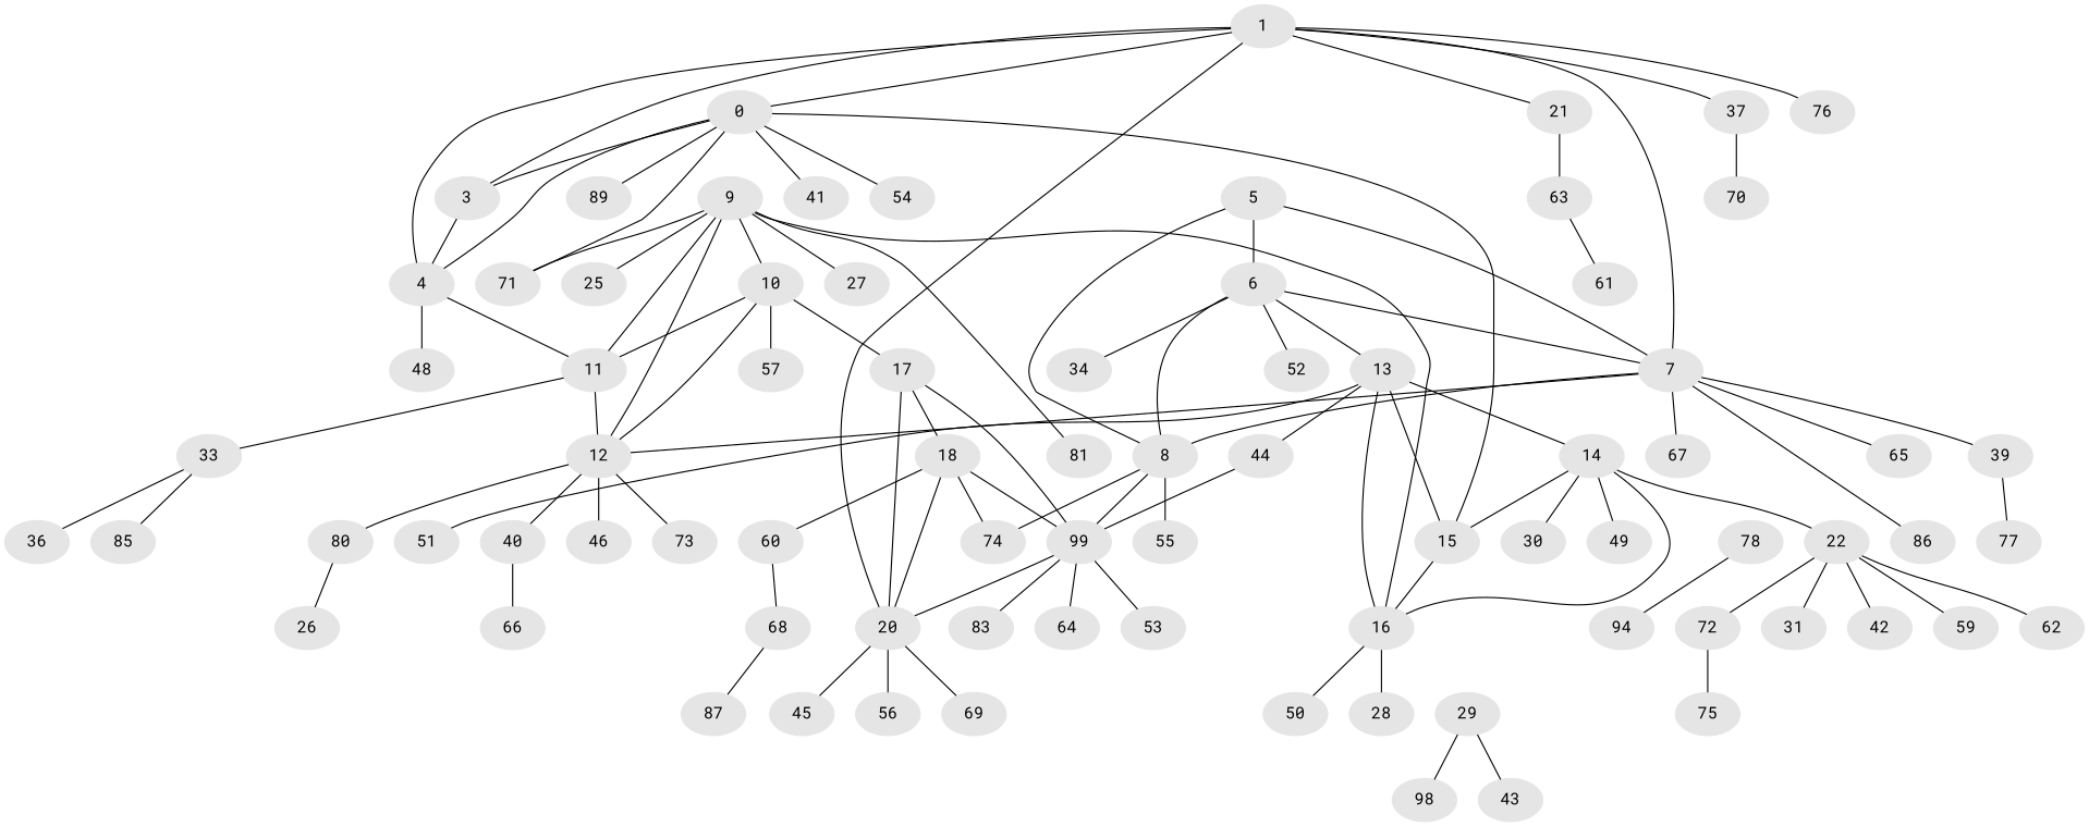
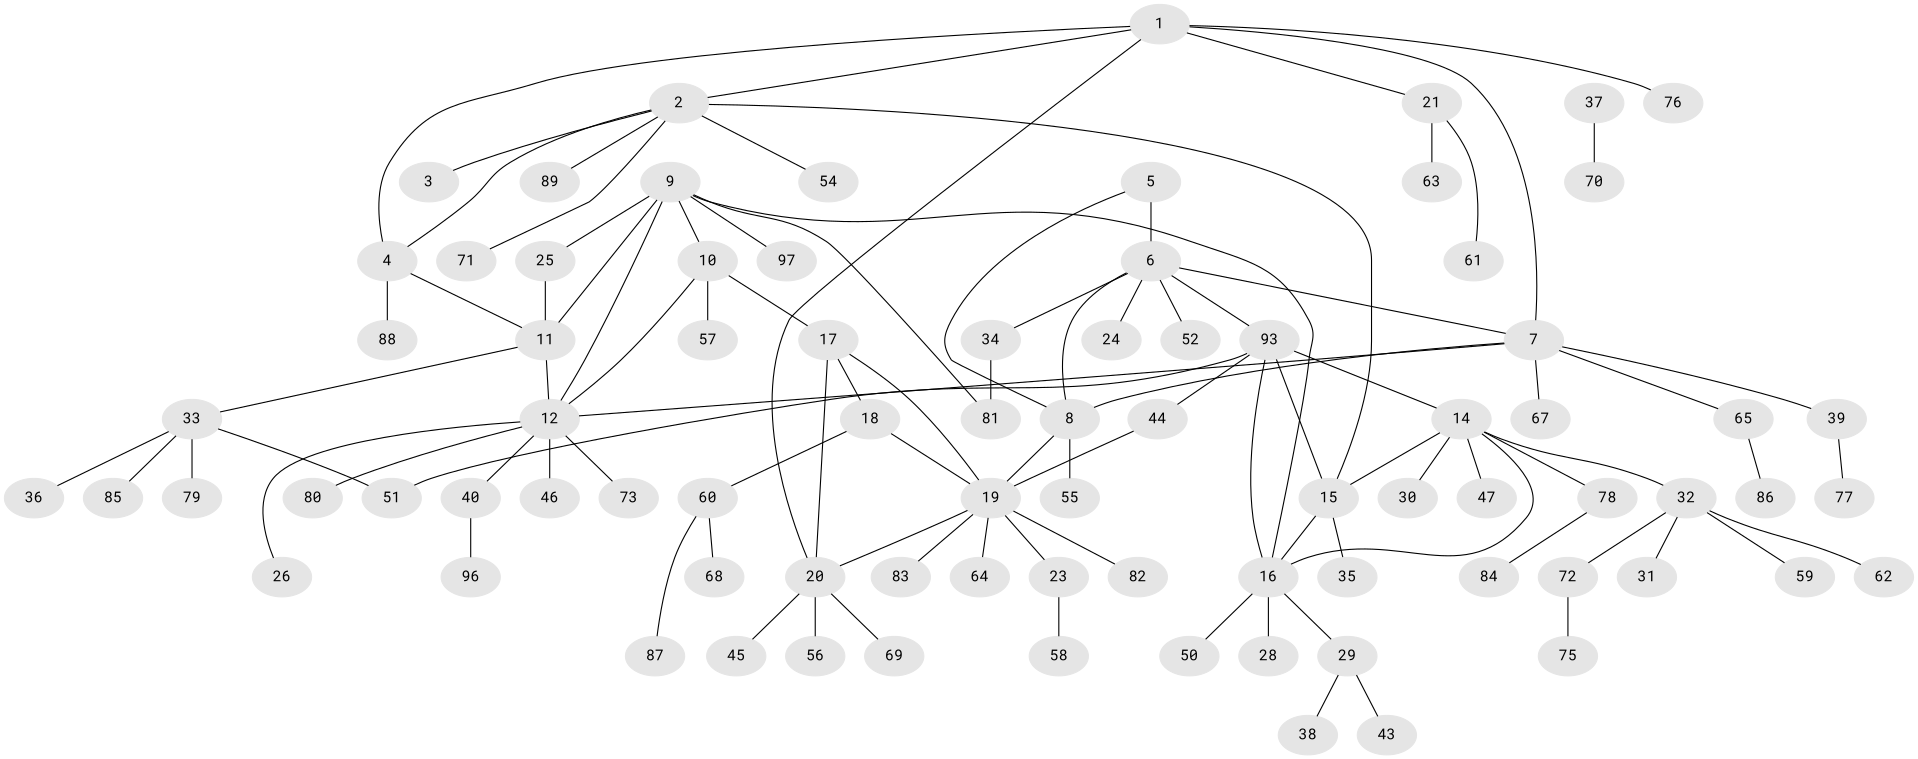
  graph {
    fontname="Roboto Mono"
    node [color=gray90 fontname="Roboto Mono" style=filled]
    edge [fontname="Roboto Mono"]
    1
-   2 [label=0]
+   2
    3
    4
    7
    20
    21
    37
    76
    15
-   41
    54
    71
    89
    11
-   88 [label=48]
+   88
    8
    12
    39
    65
    67
    86
    45
    56
    69
    61
    63
    70
    16
+   35
    33
    5
    6
-   13
+   13 [label=93]
+   24
    34
    52
-   19 [label=99]
+   19
    55
-   74
    14
    44
    51
    81
    26
    40
    46
    73
    80
    77
    64
-   23 [label=53]
+   23
+   82
    83
    9
    10
    25
-   27
+   27 [label=97]
    17
    57
    28
    29
    50
    18
    36
+   79
    85
-   66
-   22
+   66 [label=96]
+   22 [label=32]
    30
-   49
+   49 [label=47]
    78
    31
-   42
    59
    62
    72
-   84 [label=94]
-   38 [label=98]
+   84
+   38
    43
    60
    68
    87
+   58
    75
    1 -- 2
-   1 -- 3
    1 -- 4
    1 -- 7
    1 -- 20
    1 -- 21
-   1 -- 37
    1 -- 76
    2 -- 3
    2 -- 4
    2 -- 15
-   2 -- 41
    2 -- 54
    2 -- 71
    2 -- 89
-   3 -- 4
    4 -- 11
    4 -- 88
    7 -- 8
    7 -- 12
    7 -- 39
    7 -- 65
    7 -- 67
-   7 -- 86
+   65 -- 86
    20 -- 45
    20 -- 56
    20 -- 69
-   63 -- 61
+   21 -- 61
    21 -- 63
    37 -- 70
    15 -- 16
+   15 -- 35
    11 -- 12
    11 -- 33
    8 -- 19
    8 -- 55
-   8 -- 74
-   80 -- 26
+   12 -- 26
    12 -- 40
    12 -- 46
    12 -- 73
    12 -- 80
    39 -- 77
    16 -- 28
+   16 -- 29
    16 -- 50
+   33 -- 51
    33 -- 36
+   33 -- 79
    33 -- 85
-   5 -- 7
    5 -- 8
    5 -- 6
    6 -- 7
    6 -- 8
    6 -- 13
+   6 -- 24
    6 -- 34
    6 -- 52
    13 -- 15
    13 -- 16
    13 -- 14
    13 -- 44
    13 -- 51
+   34 -- 81
    19 -- 20
    19 -- 64
    19 -- 23
+   19 -- 82
    19 -- 83
    14 -- 15
    14 -- 16
    14 -- 22
    14 -- 30
    14 -- 49
+   14 -- 78
    44 -- 19
    40 -- 66
-   9 -- 71
+   23 -- 58
    9 -- 11
    9 -- 12
    9 -- 16
    9 -- 81
    9 -- 10
    9 -- 25
    9 -- 27
-   10 -- 11
+   25 -- 11
    10 -- 12
    10 -- 17
    10 -- 57
    17 -- 20
    17 -- 19
    17 -- 18
    29 -- 38
    29 -- 43
-   18 -- 20
    18 -- 19
-   18 -- 74
    18 -- 60
    22 -- 31
-   22 -- 42
    22 -- 59
    22 -- 62
    22 -- 72
    78 -- 84
    72 -- 75
    60 -- 68
-   68 -- 87
+   60 -- 87
  }
